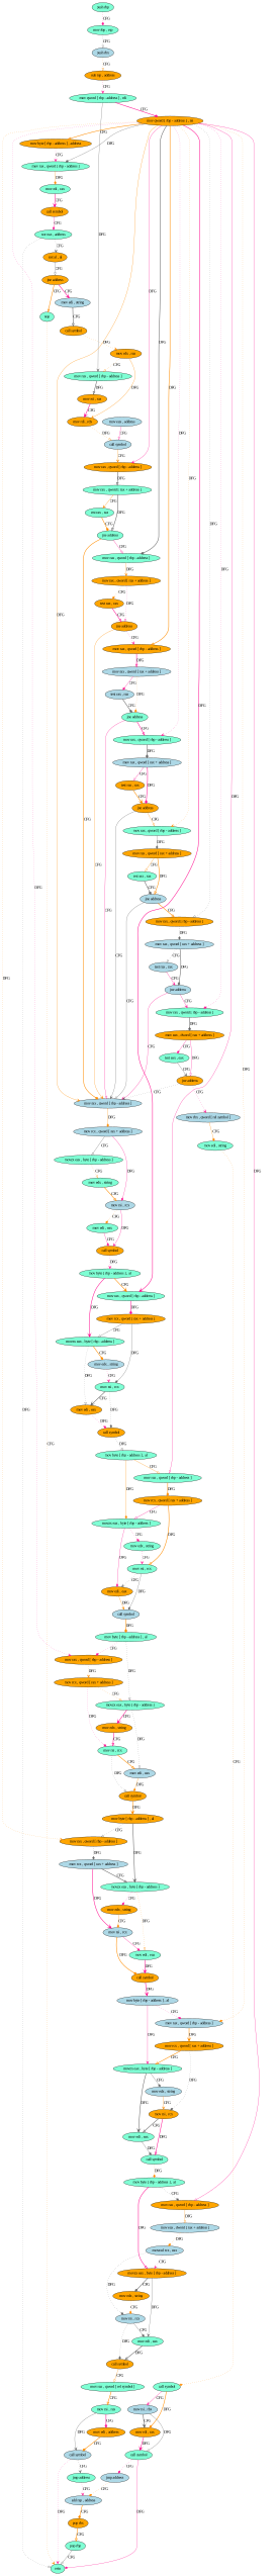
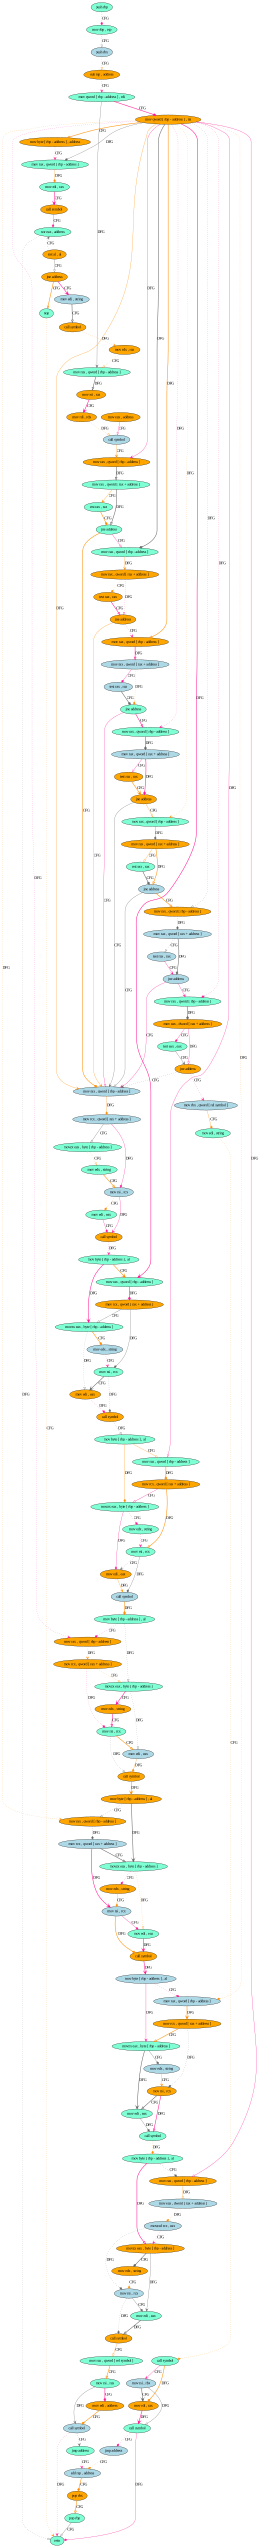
  digraph {
    fontname="Liberation Serif"
    node [fillcolor=aquamarine fontname="Liberation Serif" style=filled]
    edge [arrowhead=diamond color=deeppink fontname="Liberation Serif" style=dotted]
    n1 [label="push rbp"]
    n2 [label="mov rbp , rsp"]
    n3 [fillcolor=lightblue label="push rbx"]
    n4 [fillcolor=orange label="sub rsp , address"]
    n5 [label="mov qword [ rbp - address ] , rdi"]
    n6 [fillcolor=orange label="mov qword [ rbp - address ] , rsi"]
    n7 [label="mov rax , qword [ rbp - address ]"]
    n8 [fillcolor=orange label="mov byte [ rbp - address ] , address"]
    n9 [label="mov rax , qword [ rbp - address ]"]
    n10 [fillcolor=orange label="mov rax , qword [ rbp - address ]"]
    n11 [fillcolor=lightblue label="mov rax , qword [ rbp - address ]"]
    n12 [label="mov rax , qword [ rbp - address ]"]
    n13 [label="mov rax , qword [ rbp - address ]"]
    n14 [label="mov rax , qword [ rbp - address ]"]
    n15 [fillcolor=orange label="mov rax , qword [ rbp - address ]"]
    n16 [fillcolor=orange label="mov rax , qword [ rbp - address ]"]
    n17 [fillcolor=lightblue label="mov rax , qword [ rbp - address ]"]
    n18 [fillcolor=orange label="mov rax , qword [ rbp - address ]"]
    n19 [fillcolor=orange label="mov rax , qword [ rbp - address ]"]
    n20 [label="mov rax , qword [ rbp - address ]"]
    n21 [label="mov rax , qword [ rbp - address ]"]
    n22 [fillcolor=orange label="mov rax , qword [ rbp - address ]"]
    n23 [label="mov rax , qword [ rbp - address ]"]
    n24 [fillcolor=orange label="mov rsi , rax"]
    n25 [label="mov rdi , rax"]
    n26 [label="mov rax , qword [ rax + address ]"]
    n27 [fillcolor=lightblue label="mov rcx , qword [ rax + address ]"]
    n28 [fillcolor=orange label="mov rax , qword [ rax + address ]"]
    n29 [fillcolor=orange label="mov rcx , qword [ rax + address ]"]
    n30 [fillcolor=orange label="mov rcx , qword [ rax + address ]"]
    n31 [fillcolor=orange label="mov rcx , qword [ rax + address ]"]
    n32 [fillcolor=lightblue label="mov rcx , qword [ rax + address ]"]
    n33 [fillcolor=orange label="mov rcx , qword [ rax + address ]"]
    n34 [fillcolor=lightblue label="mov eax , dword [ rax + address ]"]
    n35 [fillcolor=lightblue label="mov rax , qword [ rax + address ]"]
    n36 [fillcolor=lightblue label="mov rax , qword [ rax + address ]"]
    n37 [fillcolor=orange label="mov rax , qword [ rax + address ]"]
    n38 [fillcolor=lightblue label="mov rax , qword [ rax + address ]"]
    n39 [fillcolor=orange label="mov eax , dword [ rax + address ]"]
    n40 [fillcolor=orange label="call symbol"]
    n41 [label="xor eax , address"]
    n42 [fillcolor=orange label="test al , al"]
    n43 [label=retn]
    n44 [fillcolor=orange label="jne address"]
    n45 [label=nop]
    n46 [fillcolor=lightblue label="mov edi , string"]
    n47 [fillcolor=orange label="call symbol"]
    n48 [fillcolor=lightblue label="add rsp , address"]
    n49 [fillcolor=orange label="pop rbx"]
    n50 [fillcolor=orange label="mov rdx , rax"]
    n51 [label="pop rbp"]
    n52 [fillcolor=orange label="mov rdi , rdx"]
    n53 [fillcolor=lightblue label="call symbol"]
-   n54 [fillcolor=lightblue label="mov eax , address"]
+   n54 [fillcolor=orange label="mov eax , address"]
    n55 [label="test rax , rax"]
    n56 [label="jne address"]
    n57 [label="movzx eax , byte [ rbp - address ]"]
    n58 [fillcolor=lightblue label="mov rsi , rcx"]
    n59 [fillcolor=orange label="test rax , rax"]
    n60 [fillcolor=orange label="jne address"]
    n61 [label="mov edx , string"]
    n62 [label="mov edi , eax"]
    n63 [fillcolor=orange label="call symbol"]
    n64 [label="mov byte [ rbp - address ] , al"]
    n65 [label="movzx eax , byte [ rbp - address ]"]
    n66 [fillcolor=lightblue label="mov edx , string"]
    n67 [fillcolor=orange label="mov edi , eax"]
    n68 [label="mov rsi , rcx"]
    n69 [fillcolor=orange label="call symbol"]
    n70 [label="mov byte [ rbp - address ] , al"]
    n71 [label="movzx eax , byte [ rbp - address ]"]
    n72 [label="mov edx , string"]
    n73 [fillcolor=orange label="mov edi , eax"]
    n74 [label="mov rsi , rcx"]
    n75 [fillcolor=lightblue label="call symbol"]
    n76 [label="mov byte [ rbp - address ] , al"]
    n77 [label="movzx eax , byte [ rbp - address ]"]
    n78 [fillcolor=orange label="mov edx , string"]
    n79 [fillcolor=lightblue label="mov edi , eax"]
    n80 [label="mov rsi , rcx"]
    n81 [fillcolor=orange label="call symbol"]
    n82 [fillcolor=orange label="mov byte [ rbp - address ] , al"]
    n83 [label="movzx eax , byte [ rbp - address ]"]
    n84 [fillcolor=orange label="mov edx , string"]
    n85 [label="mov edi , eax"]
    n86 [fillcolor=lightblue label="mov rsi , rcx"]
    n87 [fillcolor=orange label="call symbol"]
    n88 [fillcolor=lightblue label="mov byte [ rbp - address ] , al"]
    n89 [label="movzx eax , byte [ rbp - address ]"]
    n90 [fillcolor=lightblue label="mov edx , string"]
    n91 [label="mov edi , eax"]
    n92 [fillcolor=orange label="mov rsi , rcx"]
    n93 [label="call symbol"]
    n94 [label="mov byte [ rbp - address ] , al"]
    n95 [fillcolor=orange label="movzx eax , byte [ rbp - address ]"]
    n96 [fillcolor=orange label="mov edx , string"]
    n97 [label="mov edi , eax"]
    n98 [fillcolor=lightblue label="movsxd rcx , eax"]
    n99 [fillcolor=lightblue label="mov rsi , rcx"]
    n100 [fillcolor=orange label="call symbol"]
    n101 [label="mov rax , qword [ rel symbol ]"]
    n102 [label="mov rsi , rax"]
    n103 [fillcolor=orange label="mov edi , address"]
    n104 [fillcolor=lightblue label="call symbol"]
    n105 [label="jmp address"]
    n106 [fillcolor=lightblue label="test rax , rax"]
    n107 [label="jne address"]
    n108 [fillcolor=orange label="test rax , rax"]
    n109 [fillcolor=orange label="jne address"]
    n110 [label="test rax , rax"]
    n111 [fillcolor=lightblue label="jne address"]
    n112 [fillcolor=lightblue label="test rax , rax"]
    n113 [fillcolor=lightblue label="jne address"]
    n114 [label="test eax , eax"]
    n115 [fillcolor=orange label="jne address"]
    n116 [fillcolor=lightblue label="mov rbx , qword [ rel symbol ]"]
    n117 [label="mov edi , string"]
    n118 [label="call symbol"]
    n119 [fillcolor=lightblue label="mov rsi , rbx"]
    n120 [fillcolor=orange label="mov rdi , rax"]
    n121 [label="call symbol"]
    n122 [fillcolor=lightblue label="jmp address"]
    n1 -> n2 [label=CFG]
    n2 -> n3 [arrowhead=onormal color=gray40 label=CFG]
    n3 -> n4 [arrowhead=onormal color=darkorange label=CFG]
    n4 -> n5 [arrowhead=vee label=CFG]
    n5 -> n6 [label=CFG style=bold]
    n5 -> n7 [arrowhead=vee color=gray40 label=DFG style=solid]
    n6 -> n8 [arrowhead=onormal color=darkorange label=CFG style=bold]
    n6 -> n9 [color=gray40 label=DFG style=solid]
    n6 -> n10 [arrowhead=vee label=DFG style=solid]
    n6 -> n11 [arrowhead=vee color=darkorange label=DFG style=solid]
    n6 -> n12 [color=gray40 label=DFG style=bold]
    n6 -> n13 [arrowhead=vee label=DFG style=bold]
    n6 -> n14 [arrowhead=onormal label=DFG style=solid]
    n6 -> n15 [arrowhead=vee label=DFG]
    n6 -> n16 [arrowhead=vee color=darkorange label=DFG]
    n6 -> n17 [color=darkorange label=DFG]
    n6 -> n18 [arrowhead=onormal label=DFG style=solid]
    n6 -> n19 [arrowhead=onormal color=darkorange label=DFG style=bold]
    n6 -> n20 [arrowhead=vee label=DFG]
    n6 -> n21 [arrowhead=vee color=darkorange label=DFG]
    n6 -> n22 [arrowhead=onormal color=gray40 label=DFG]
    n6 -> n23 [label=DFG]
    n7 -> n24 [arrowhead=onormal color=gray40 label=DFG style=bold]
    n8 -> n9 [arrowhead=vee label=CFG]
    n9 -> n25 [color=darkorange label=DFG style=solid]
    n10 -> n26 [arrowhead=onormal color=gray40 label=DFG style=bold]
    n11 -> n27 [color=darkorange label=DFG style=solid]
    n12 -> n28 [arrowhead=vee color=darkorange label=DFG style=solid]
    n13 -> n29 [label=DFG style=bold]
    n14 -> n30 [color=darkorange label=DFG style=bold]
    n15 -> n31 [arrowhead=vee color=darkorange label=DFG]
    n16 -> n32 [color=gray40 label=DFG]
    n17 -> n33 [arrowhead=vee color=darkorange label=DFG style=bold]
    n18 -> n34 [arrowhead=onormal color=darkorange label=DFG style=solid]
    n19 -> n35 [arrowhead=onormal label=DFG style=bold]
    n20 -> n36 [color=gray40 label=DFG style=bold]
    n21 -> n37 [color=gray40 label=DFG style=solid]
    n22 -> n38 [color=gray40 label=DFG]
    n23 -> n39 [color=gray40 label=DFG style=bold]
    n24 -> n52 [arrowhead=vee label=CFG style=bold]
    n25 -> n40 [arrowhead=vee label=CFG style=bold]
    n26 -> n55 [arrowhead=vee color=darkorange label=CFG style=solid]
    n26 -> n56 [arrowhead=onormal color=gray40 label=DFG style=bold]
    n27 -> n57 [arrowhead=onormal color=gray40 label=CFG style=solid]
    n27 -> n58 [label=DFG style=solid]
    n28 -> n59 [color=darkorange label=CFG]
    n28 -> n60 [arrowhead=onormal label=DFG]
    n29 -> n65 [arrowhead=onormal color=gray40 label=CFG style=solid]
    n29 -> n68 [color=gray40 label=DFG style=solid]
    n30 -> n71 [arrowhead=onormal label=CFG style=solid]
    n30 -> n74 [arrowhead=onormal color=darkorange label=DFG style=bold]
    n31 -> n77 [arrowhead=onormal color=darkorange label=CFG]
    n31 -> n80 [label=DFG]
    n32 -> n83 [arrowhead=onormal color=gray40 label=CFG style=bold]
    n32 -> n86 [arrowhead=vee label=DFG style=bold]
    n33 -> n89 [arrowhead=onormal color=darkorange label=CFG style=bold]
    n33 -> n92 [color=gray40 label=DFG]
    n34 -> n98 [color=darkorange label=DFG]
    n35 -> n106 [label=CFG style=solid]
    n35 -> n107 [color=darkorange label=DFG]
    n36 -> n108 [arrowhead=onormal label=CFG style=solid]
    n36 -> n109 [label=DFG style=bold]
    n37 -> n110 [arrowhead=onormal color=darkorange label=CFG style=solid]
    n37 -> n111 [arrowhead=onormal color=darkorange label=DFG style=bold]
    n38 -> n112 [arrowhead=onormal color=gray40 label=CFG]
    n38 -> n113 [color=gray40 label=DFG style=bold]
    n39 -> n114 [label=CFG style=solid]
    n39 -> n115 [arrowhead=onormal label=DFG style=solid]
    n40 -> n41 [label=CFG style=solid]
-   n41 -> n42 [arrowhead=vee color=gray40 label=CFG]
+   n42 -> n41 [arrowhead=vee color=gray40 label=CFG]
    n41 -> n43 [arrowhead=onormal color=gray40 label=DFG]
    n42 -> n44 [arrowhead=onormal color=gray40 label=CFG style=solid]
    n44 -> n45 [arrowhead=onormal color=darkorange label=CFG style=bold]
    n44 -> n46 [arrowhead=vee label=CFG style=bold]
    n45 -> n43 [arrowhead=vee color=darkorange label=CFG]
    n46 -> n47 [arrowhead=onormal color=gray40 label=CFG style=bold]
    n47 -> n50 [arrowhead=vee color=darkorange label=DFG]
    n48 -> n49 [color=darkorange label=CFG style=bold]
    n49 -> n51 [arrowhead=onormal color=darkorange label=CFG style=bold]
    n50 -> n7 [arrowhead=onormal color=darkorange label=CFG]
-   n50 -> n52 [arrowhead=vee color=darkorange label=DFG style=solid]
    n51 -> n43 [arrowhead=onormal color=gray40 label=CFG style=solid]
    n52 -> n53 [arrowhead=onormal color=darkorange label=DFG]
    n53 -> n10 [arrowhead=vee color=darkorange label=CFG style=solid]
    n54 -> n53 [arrowhead=onormal label=CFG style=solid]
    n55 -> n56 [color=darkorange label=CFG style=bold]
    n56 -> n11 [color=darkorange label=CFG style=bold]
    n56 -> n12 [arrowhead=onormal label=CFG style=solid]
    n57 -> n61 [arrowhead=onormal color=darkorange label=CFG]
    n58 -> n62 [color=darkorange label=CFG]
    n58 -> n63 [arrowhead=vee label=DFG style=solid]
    n59 -> n60 [arrowhead=onormal label=CFG style=bold]
    n60 -> n11 [arrowhead=vee color=darkorange label=CFG style=solid]
    n60 -> n19 [arrowhead=vee label=CFG]
    n61 -> n58 [arrowhead=onormal color=darkorange label=CFG style=bold]
    n62 -> n63 [label=CFG style=solid]
    n63 -> n64 [arrowhead=vee label=DFG]
    n64 -> n13 [arrowhead=vee color=darkorange label=CFG style=bold]
    n64 -> n65 [arrowhead=vee label=DFG style=bold]
    n65 -> n66 [color=darkorange label=CFG style=bold]
    n65 -> n67 [arrowhead=onormal color=gray40 label=DFG]
    n66 -> n68 [arrowhead=vee label=CFG]
    n67 -> n69 [label=DFG]
    n68 -> n67 [arrowhead=vee color=gray40 label=CFG style=bold]
    n68 -> n69 [color=gray40 label=DFG]
    n69 -> n70 [arrowhead=onormal color=gray40 label=DFG]
    n70 -> n14 [arrowhead=onormal color=darkorange label=CFG style=solid]
    n70 -> n71 [color=darkorange label=DFG style=solid]
    n71 -> n72 [label=CFG]
    n71 -> n73 [label=DFG style=solid]
    n72 -> n74 [arrowhead=vee label=CFG]
    n73 -> n75 [arrowhead=vee color=darkorange label=DFG style=solid]
    n74 -> n73 [arrowhead=vee color=gray40 label=CFG]
    n74 -> n75 [color=gray40 label=DFG style=solid]
    n75 -> n76 [color=darkorange label=DFG style=bold]
    n76 -> n15 [label=CFG]
    n76 -> n77 [arrowhead=onormal color=gray40 label=DFG]
    n77 -> n78 [arrowhead=vee label=CFG style=bold]
    n77 -> n79 [arrowhead=onormal color=gray40 label=DFG]
    n78 -> n80 [arrowhead=onormal label=CFG style=bold]
    n79 -> n81 [color=darkorange label=DFG style=solid]
    n80 -> n79 [arrowhead=onormal color=darkorange label=CFG style=bold]
    n80 -> n81 [arrowhead=onormal color=gray40 label=DFG]
    n81 -> n82 [arrowhead=vee color=darkorange label=DFG style=bold]
    n82 -> n16 [arrowhead=onormal color=gray40 label=CFG]
    n82 -> n83 [arrowhead=vee color=gray40 label=DFG style=bold]
    n83 -> n84 [label=CFG]
    n83 -> n85 [arrowhead=onormal color=darkorange label=DFG]
    n84 -> n86 [color=darkorange label=CFG style=solid]
    n85 -> n87 [arrowhead=vee label=DFG style=bold]
    n86 -> n85 [label=CFG style=solid]
    n86 -> n87 [color=darkorange label=DFG style=bold]
    n87 -> n88 [arrowhead=vee label=DFG style=bold]
    n88 -> n17 [label=CFG]
    n88 -> n89 [arrowhead=vee label=DFG style=solid]
    n89 -> n90 [color=gray40 label=CFG style=solid]
    n89 -> n91 [arrowhead=vee color=gray40 label=DFG style=bold]
    n90 -> n92 [arrowhead=vee color=darkorange label=CFG style=solid]
    n91 -> n93 [color=gray40 label=DFG style=solid]
    n92 -> n91 [arrowhead=onormal color=gray40 label=CFG style=bold]
    n92 -> n93 [arrowhead=onormal label=DFG style=bold]
    n93 -> n94 [color=darkorange label=DFG]
    n94 -> n18 [color=gray40 label=CFG]
    n94 -> n95 [arrowhead=onormal label=DFG style=bold]
    n95 -> n96 [color=gray40 label=CFG style=bold]
    n95 -> n97 [arrowhead=vee color=gray40 label=DFG style=solid]
    n96 -> n99 [color=darkorange label=CFG]
    n97 -> n100 [arrowhead=onormal color=gray40 label=DFG style=bold]
    n98 -> n95 [arrowhead=vee label=CFG]
    n98 -> n99 [color=gray40 label=DFG]
    n99 -> n97 [color=gray40 label=CFG style=solid]
    n99 -> n100 [color=gray40 label=DFG]
    n100 -> n101 [arrowhead=onormal color=darkorange label=CFG style=solid]
    n101 -> n102 [arrowhead=onormal color=darkorange label=CFG style=bold]
    n102 -> n103 [label=CFG style=bold]
    n102 -> n104 [arrowhead=vee color=gray40 label=DFG style=solid]
    n103 -> n104 [color=darkorange label=CFG style=bold]
    n104 -> n43 [arrowhead=vee label=DFG]
    n104 -> n105 [arrowhead=vee color=gray40 label=CFG]
    n105 -> n48 [arrowhead=vee label=CFG]
    n106 -> n107 [color=gray40 label=CFG style=bold]
    n107 -> n11 [arrowhead=onormal label=CFG style=solid]
    n107 -> n20 [arrowhead=onormal label=CFG style=bold]
    n108 -> n109 [arrowhead=vee color=darkorange label=CFG style=bold]
    n109 -> n11 [arrowhead=vee color=gray40 label=CFG style=solid]
    n109 -> n21 [arrowhead=onormal color=darkorange label=CFG style=solid]
    n110 -> n111 [color=gray40 label=CFG style=bold]
    n111 -> n11 [arrowhead=onormal color=gray40 label=CFG style=solid]
    n111 -> n22 [arrowhead=onormal color=darkorange label=CFG style=bold]
    n112 -> n113 [arrowhead=vee label=CFG style=solid]
    n113 -> n11 [arrowhead=vee label=CFG style=solid]
    n113 -> n23 [arrowhead=vee label=CFG style=solid]
    n114 -> n115 [arrowhead=vee color=gray40 label=CFG style=solid]
    n115 -> n11 [arrowhead=vee color=gray40 label=CFG]
    n115 -> n116 [arrowhead=vee label=CFG]
    n116 -> n117 [color=darkorange label=CFG style=solid]
    n117 -> n118 [color=darkorange label=CFG]
    n118 -> n119 [arrowhead=vee label=CFG style=solid]
    n118 -> n120 [color=darkorange label=DFG style=bold]
    n119 -> n120 [arrowhead=vee color=gray40 label=CFG style=bold]
    n119 -> n121 [arrowhead=onormal color=gray40 label=DFG style=solid]
    n120 -> n121 [arrowhead=vee label=DFG style=bold]
    n121 -> n43 [label=DFG style=solid]
    n121 -> n122 [label=CFG]
    n122 -> n48 [color=darkorange label=CFG]
  }
